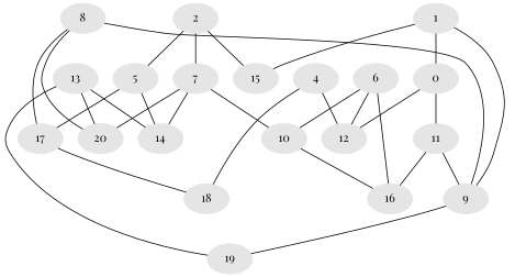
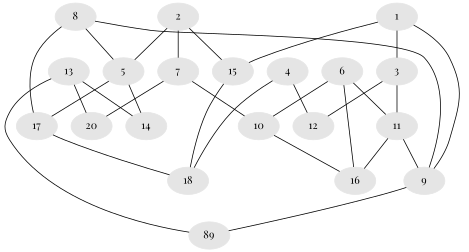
  graph {
    fontname="Playfair Display"
    node [color=gray90 fontname="Playfair Display" style=filled]
    edge [fontname="Playfair Display"]
    1
-   3 [label=0]
+   3
    9
    15
    11
    12
-   19
+   19 [label=89]
    18
    2
    5
    7
    14
    17
    20
    10
    16
    4
    6
    8
    13
    1 -- 3
    1 -- 9
    1 -- 15
    3 -- 11
    3 -- 12
    9 -- 19
+   15 -- 18
    11 -- 9
    11 -- 16
    2 -- 15
    2 -- 5
    2 -- 7
    5 -- 14
    5 -- 17
-   7 -- 14
    7 -- 20
    7 -- 10
    17 -- 18
    10 -- 16
    4 -- 12
    4 -- 18
-   6 -- 12
+   6 -- 11
    6 -- 10
    6 -- 16
    8 -- 9
    8 -- 17
-   8 -- 20
+   8 -- 5
    13 -- 19
    13 -- 14
    13 -- 20
  }
